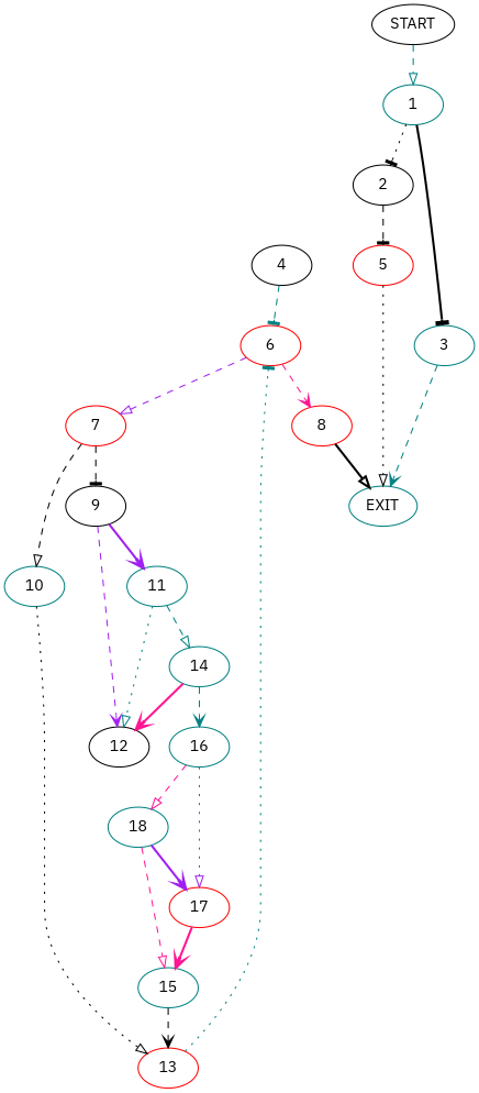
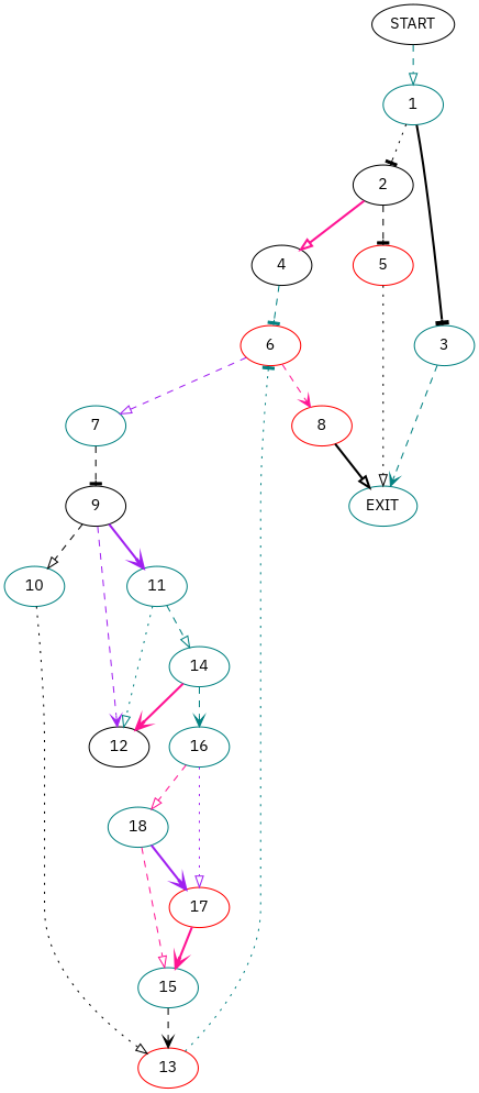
  digraph {
    fontname="IBM Plex Sans"
    node [color=teal fontname="IBM Plex Sans"]
    edge [arrowhead=onormal color=black fontname="IBM Plex Sans" style=dashed]
    n1 [color=black label=START]
    1
    2 [color=black]
    3
    n5 [label=EXIT]
    4 [color=black]
    5 [color=red]
    6 [color=red]
-   7 [color=red]
+   7
    8 [color=red]
    9 [color=black]
    10
    11
    12 [color=black]
    13 [color=red]
    14
    16
    15
    17 [color=red]
    18
    n1 -> 1 [color=teal]
    1 -> 2 [arrowhead=tee style=dotted]
    1 -> 3 [arrowhead=tee style=bold]
+   2 -> 4 [color=deeppink style=bold]
    2 -> 5 [arrowhead=tee]
    3 -> n5 [arrowhead=vee color=teal]
    4 -> 6 [arrowhead=tee color=teal]
    5 -> n5 [style=dotted]
    6 -> 7 [color=purple]
    6 -> 8 [arrowhead=vee color=deeppink]
    7 -> 9 [arrowhead=tee]
-   7 -> 10
+   9 -> 10
    8 -> n5 [style=bold]
    9 -> 11 [arrowhead=vee color=purple style=bold]
    9 -> 12 [arrowhead=vee color=purple]
    10 -> 13 [style=dotted]
    11 -> 12 [color=teal style=dotted]
    11 -> 14 [color=teal]
    13 -> 6 [arrowhead=tee color=teal style=dotted]
    14 -> 12 [arrowhead=vee color=deeppink style=bold]
    14 -> 16 [arrowhead=vee color=teal]
    16 -> 17 [color=purple style=dotted]
    16 -> 18 [color=deeppink]
    15 -> 13 [arrowhead=vee]
    17 -> 15 [arrowhead=vee color=deeppink style=bold]
    18 -> 15 [color=deeppink]
    18 -> 17 [arrowhead=vee color=purple style=bold]
  }
